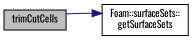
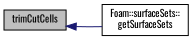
  digraph {
    rankdir=LR
    fontname=Oswald
    node [color=black fontname=Oswald fontsize=10 shape=record]
    n1 [fillcolor=grey75 fontcolor=black height=0.2 label=trimCutCells style=filled width=0.4]
    n2 [height=0.2 label="Foam::surfaceSets::\lgetSurfaceSets" width=0.4]
-   n2 -> n1 [color=midnightblue dir=back fontname=Oswald fontsize=10 labelfontname=FreeSans labelfontsize=10 style=solid]
+   n1 -> n2 [color=midnightblue dir=back fontname=Oswald fontsize=10 labelfontname=FreeSans labelfontsize=10 style=solid]
  }
